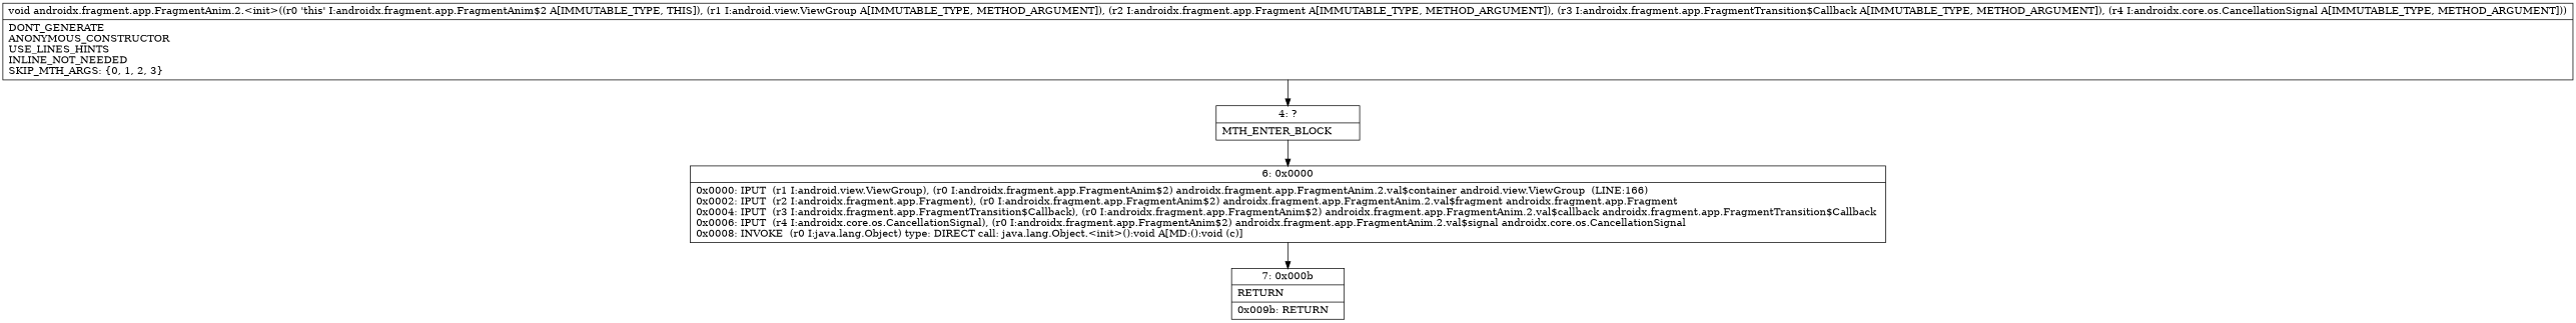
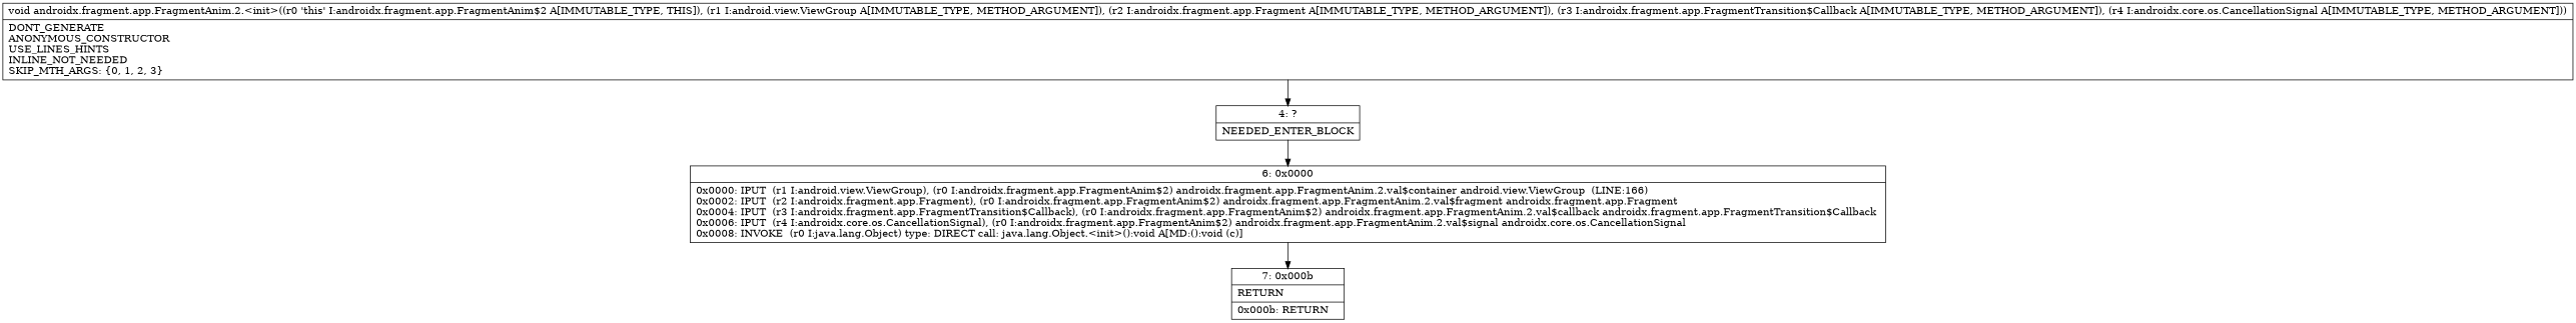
  digraph {
    node [shape=record]
-   n1 [label="{4\:\ ?|MTH_ENTER_BLOCK\l}"]
+   n1 [label="{4\:\ ?|NEEDED_ENTER_BLOCK\l}"]
    n2 [label="{6\:\ 0x0000|0x0000: IPUT  (r1 I:android.view.ViewGroup), (r0 I:androidx.fragment.app.FragmentAnim$2) androidx.fragment.app.FragmentAnim.2.val$container android.view.ViewGroup  (LINE:166)\l0x0002: IPUT  (r2 I:androidx.fragment.app.Fragment), (r0 I:androidx.fragment.app.FragmentAnim$2) androidx.fragment.app.FragmentAnim.2.val$fragment androidx.fragment.app.Fragment \l0x0004: IPUT  (r3 I:androidx.fragment.app.FragmentTransition$Callback), (r0 I:androidx.fragment.app.FragmentAnim$2) androidx.fragment.app.FragmentAnim.2.val$callback androidx.fragment.app.FragmentTransition$Callback \l0x0006: IPUT  (r4 I:androidx.core.os.CancellationSignal), (r0 I:androidx.fragment.app.FragmentAnim$2) androidx.fragment.app.FragmentAnim.2.val$signal androidx.core.os.CancellationSignal \l0x0008: INVOKE  (r0 I:java.lang.Object) type: DIRECT call: java.lang.Object.\<init\>():void A[MD:():void (c)]\l}"]
-   n3 [label="{7\:\ 0x000b|RETURN\l|0x009b: RETURN   \l}"]
+   n3 [label="{7\:\ 0x000b|RETURN\l|0x000b: RETURN   \l}"]
    n4 [label="{void androidx.fragment.app.FragmentAnim.2.\<init\>((r0 'this' I:androidx.fragment.app.FragmentAnim$2 A[IMMUTABLE_TYPE, THIS]), (r1 I:android.view.ViewGroup A[IMMUTABLE_TYPE, METHOD_ARGUMENT]), (r2 I:androidx.fragment.app.Fragment A[IMMUTABLE_TYPE, METHOD_ARGUMENT]), (r3 I:androidx.fragment.app.FragmentTransition$Callback A[IMMUTABLE_TYPE, METHOD_ARGUMENT]), (r4 I:androidx.core.os.CancellationSignal A[IMMUTABLE_TYPE, METHOD_ARGUMENT]))  | DONT_GENERATE\lANONYMOUS_CONSTRUCTOR\lUSE_LINES_HINTS\lINLINE_NOT_NEEDED\lSKIP_MTH_ARGS: \{0, 1, 2, 3\}\l}"]
    n1 -> n2
    n2 -> n3
    n4 -> n1
  }
